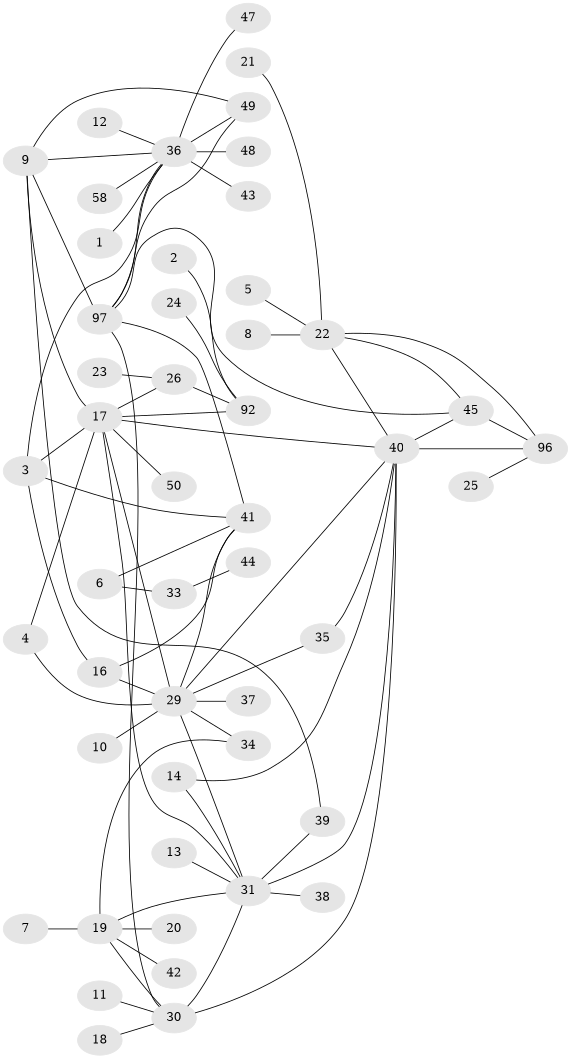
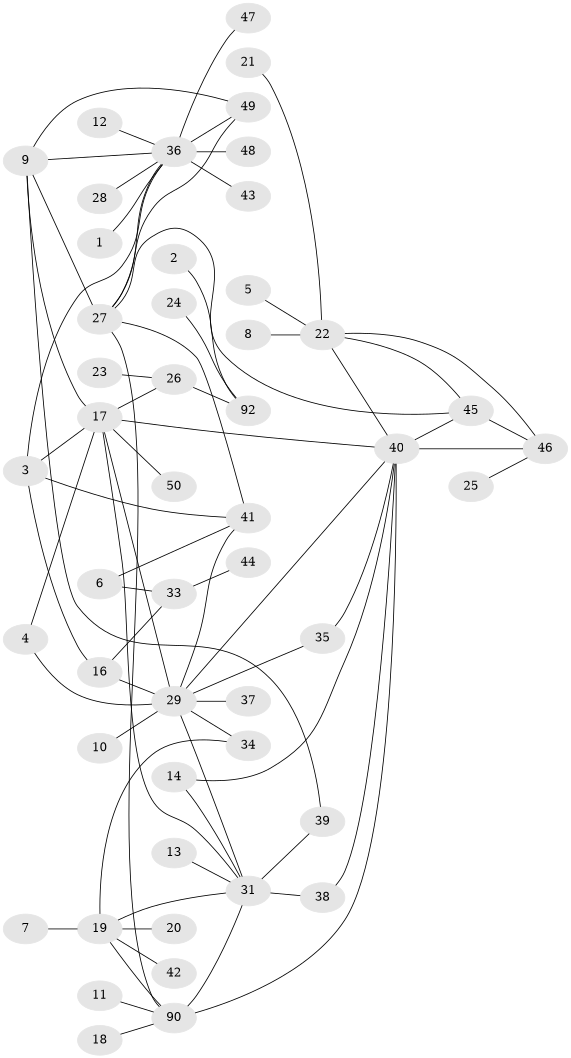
  graph {
    rankdir=LR
    node [color=gray90 style=filled]
    edge [weight=1.0]
    1
    36
    49
    43
    47
    48
    n7 [label=92]
    2
    3
    16
    17
    41
    29
    31
    40
    26
    50
    34
    35
    37
    4
    5
    22
    45
-   46 [label=96]
+   46
    6
    33
    44
    7
    19
-   30
+   30 [label=90]
    20
    42
    8
    9
-   27 [label=97]
+   27
    39
    10
    11
    12
    13
    38
    14
    18
    21
    23
    24
    25
-   28 [label=58]
+   28
    1 -- 36
    36 -- 49
    36 -- 43
    36 -- 47
    36 -- 48
    2 -- n7
    3 -- 36
    3 -- 16
    3 -- 17
    3 -- 41
-   16 -- 41
+   16 -- 33
    16 -- 29 [weight=3.0]
-   17 -- n7 [weight=6.0]
    17 -- 29
    17 -- 31
    17 -- 40
    17 -- 26 [weight=3.0]
    17 -- 50
    29 -- 41 [weight=3.0]
    29 -- 31
    29 -- 40
    29 -- 34
    29 -- 35
    29 -- 37
    31 -- 39
    31 -- 38
    40 -- 45 [weight=3.0]
    40 -- 46 [weight=3.0]
    26 -- n7 [weight=2.0]
    35 -- 40
    4 -- 17
    4 -- 29
    5 -- 22
    22 -- 40 [weight=3.0]
    22 -- 45
    22 -- 46
    45 -- 46
    6 -- 41
    6 -- 33
    33 -- 44
    7 -- 19
    19 -- 31 [weight=4.0]
    19 -- 34
    19 -- 30 [weight=4.0]
    19 -- 20
    19 -- 42
    30 -- 31 [weight=4.0]
    30 -- 40
    8 -- 22
    9 -- 36 [weight=3.0]
    9 -- 49 [weight=3.0]
    9 -- 17
    9 -- 27 [weight=3.0]
    9 -- 39
    27 -- 36
    27 -- 49
    27 -- 41
    27 -- 45
    27 -- 30
    10 -- 29
    11 -- 30
    12 -- 36
    13 -- 31
-   31 -- 40
+   38 -- 40
    14 -- 31
    14 -- 40
    18 -- 30
    21 -- 22
    23 -- 26
    24 -- n7
    25 -- 46
    28 -- 36
  }
